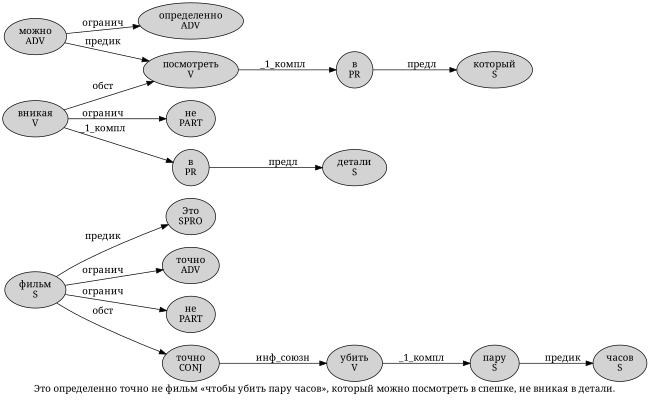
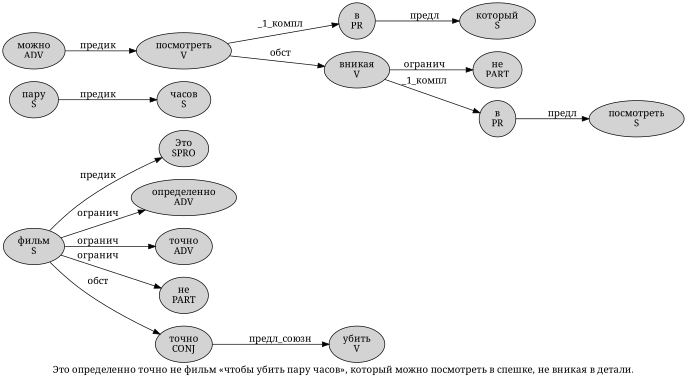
  digraph {
    fontname="Noto Serif"
    label="Это определенно точно не фильм «чтобы убить пару часов», который можно посмотреть в спешке, не вникая в детали."
    rankdir=LR
    node [fillcolor=lightgray fontname="Noto Serif" penwidth=1 shape=ellipse style=filled]
    edge [fontname="Noto Serif"]
    n1 [label="Это\nSPRO"]
    n2 [label="определенно\nADV"]
    n3 [label="точно\nADV"]
    n4 [label="не\nPART"]
    n5 [label="фильм\nS"]
    n6 [label="точно\nCONJ"]
    n7 [label="убить\nV"]
    n8 [label="пару\nS"]
    n9 [label="часов\nS"]
    n10 [label="можно\nADV"]
    n11 [label="посмотреть\nV"]
    n12 [label="в\nPR"]
    n13 [label="вникая\nV"]
    n14 [label="который\nS"]
    n15 [label="не\nPART"]
    n16 [label="в\nPR"]
-   n17 [label="детали\nS"]
+   n17 [label="посмотреть\nS"]
    n5 -> n1 [label="предик"]
-   n10 -> n2 [label="огранич"]
+   n5 -> n2 [label="огранич"]
    n5 -> n3 [label="огранич"]
    n5 -> n4 [label="огранич"]
    n5 -> n6 [label="обст"]
-   n6 -> n7 [label="инф_союзн"]
-   n7 -> n8 [label="_1_компл"]
+   n6 -> n7 [label="предл_союзн"]
    n8 -> n9 [label="предик"]
    n10 -> n11 [label="предик"]
    n11 -> n12 [label="_1_компл"]
-   n13 -> n11 [label="обст"]
+   n11 -> n13 [label="обст"]
    n12 -> n14 [label="предл"]
    n13 -> n15 [label="огранич"]
    n13 -> n16 [label="_1_компл"]
    n16 -> n17 [label="предл"]
  }
